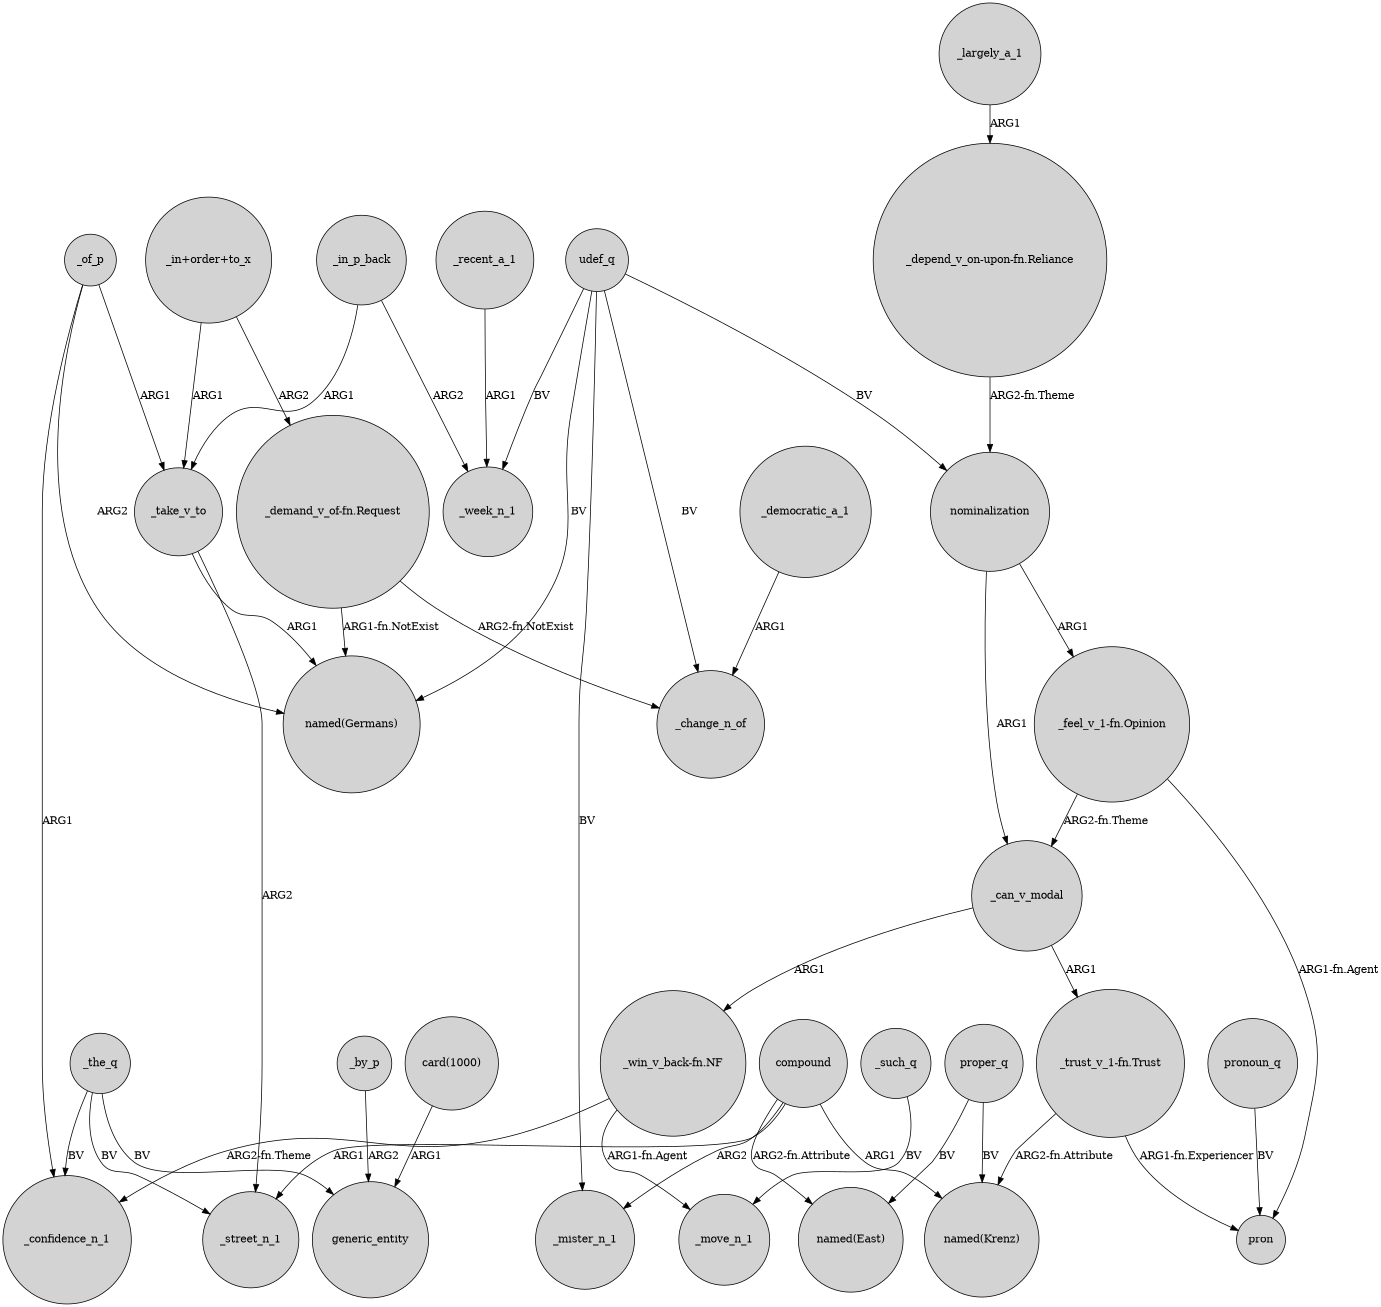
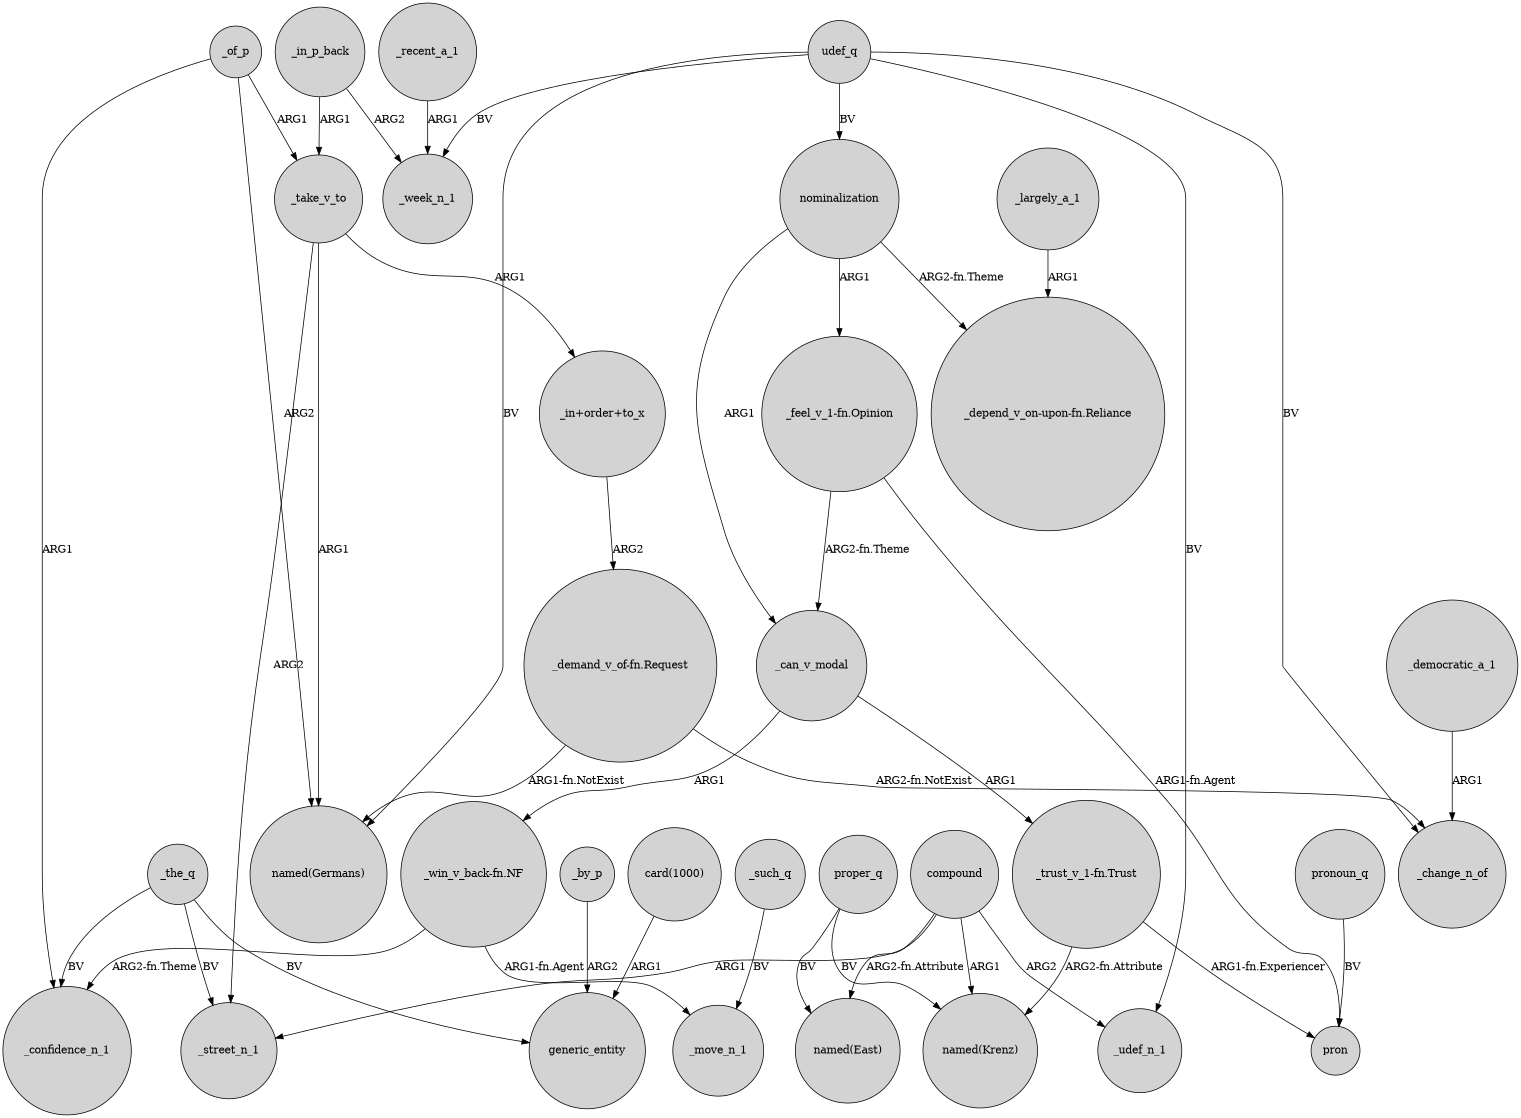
  digraph {
    node [shape=circle style=filled]
    _take_v_to
    "named(Germans)"
    _street_n_1
    _the_q
    generic_entity
    _confidence_n_1
    "_feel_v_1-fn.Opinion"
    _can_v_modal
    pron
    "_win_v_back-fn.NF"
    "_trust_v_1-fn.Trust"
    _move_n_1
    "named(Krenz)"
    _by_p
    _such_q
    compound
-   _mister_n_1
+   _mister_n_1 [label=_udef_n_1]
    "named(East)"
    proper_q
    n20 [label=_in_p_back]
    _week_n_1
    udef_q
    _change_n_of
    nominalization
    "_demand_v_of-fn.Request"
    "card(1000)"
    pronoun_q
    _largely_a_1
    "_depend_v_on-upon-fn.Reliance"
    _of_p
    _recent_a_1
    "_in+order+to_x"
    _democratic_a_1
    _take_v_to -> "named(Germans)" [label=ARG1]
    _take_v_to -> _street_n_1 [label=ARG2]
    _the_q -> _street_n_1 [label=BV]
    _the_q -> generic_entity [label=BV]
    _the_q -> _confidence_n_1 [label=BV]
    "_feel_v_1-fn.Opinion" -> _can_v_modal [label="ARG2-fn.Theme"]
    "_feel_v_1-fn.Opinion" -> pron [label="ARG1-fn.Agent"]
    _can_v_modal -> "_win_v_back-fn.NF" [label=ARG1]
    _can_v_modal -> "_trust_v_1-fn.Trust" [label=ARG1]
    "_win_v_back-fn.NF" -> _confidence_n_1 [label="ARG2-fn.Theme"]
    "_win_v_back-fn.NF" -> _move_n_1 [label="ARG1-fn.Agent"]
    "_trust_v_1-fn.Trust" -> pron [label="ARG1-fn.Experiencer"]
    "_trust_v_1-fn.Trust" -> "named(Krenz)" [label="ARG2-fn.Attribute"]
    _by_p -> generic_entity [label=ARG2]
    _such_q -> _move_n_1 [label=BV]
    compound -> _street_n_1 [label=ARG1]
    compound -> "named(Krenz)" [label=ARG1]
    compound -> _mister_n_1 [label=ARG2]
    compound -> "named(East)" [label="ARG2-fn.Attribute"]
    proper_q -> "named(Krenz)" [label=BV]
    proper_q -> "named(East)" [label=BV]
    n20 -> _take_v_to [label=ARG1]
    n20 -> _week_n_1 [label=ARG2]
    udef_q -> "named(Germans)" [label=BV]
    udef_q -> _mister_n_1 [label=BV]
    udef_q -> _week_n_1 [label=BV]
    udef_q -> _change_n_of [label=BV]
    udef_q -> nominalization [label=BV]
    nominalization -> "_feel_v_1-fn.Opinion" [label=ARG1]
    nominalization -> _can_v_modal [label=ARG1]
    "_demand_v_of-fn.Request" -> "named(Germans)" [label="ARG1-fn.NotExist"]
    "_demand_v_of-fn.Request" -> _change_n_of [label="ARG2-fn.NotExist"]
    "card(1000)" -> generic_entity [label=ARG1]
    pronoun_q -> pron [label=BV]
    _largely_a_1 -> "_depend_v_on-upon-fn.Reliance" [label=ARG1]
-   "_depend_v_on-upon-fn.Reliance" -> nominalization [label="ARG2-fn.Theme"]
+   nominalization -> "_depend_v_on-upon-fn.Reliance" [label="ARG2-fn.Theme"]
    _of_p -> _take_v_to [label=ARG1]
    _of_p -> "named(Germans)" [label=ARG2]
    _of_p -> _confidence_n_1 [label=ARG1]
    _recent_a_1 -> _week_n_1 [label=ARG1]
-   "_in+order+to_x" -> _take_v_to [label=ARG1]
+   _take_v_to -> "_in+order+to_x" [label=ARG1]
    "_in+order+to_x" -> "_demand_v_of-fn.Request" [label=ARG2]
    _democratic_a_1 -> _change_n_of [label=ARG1]
  }
